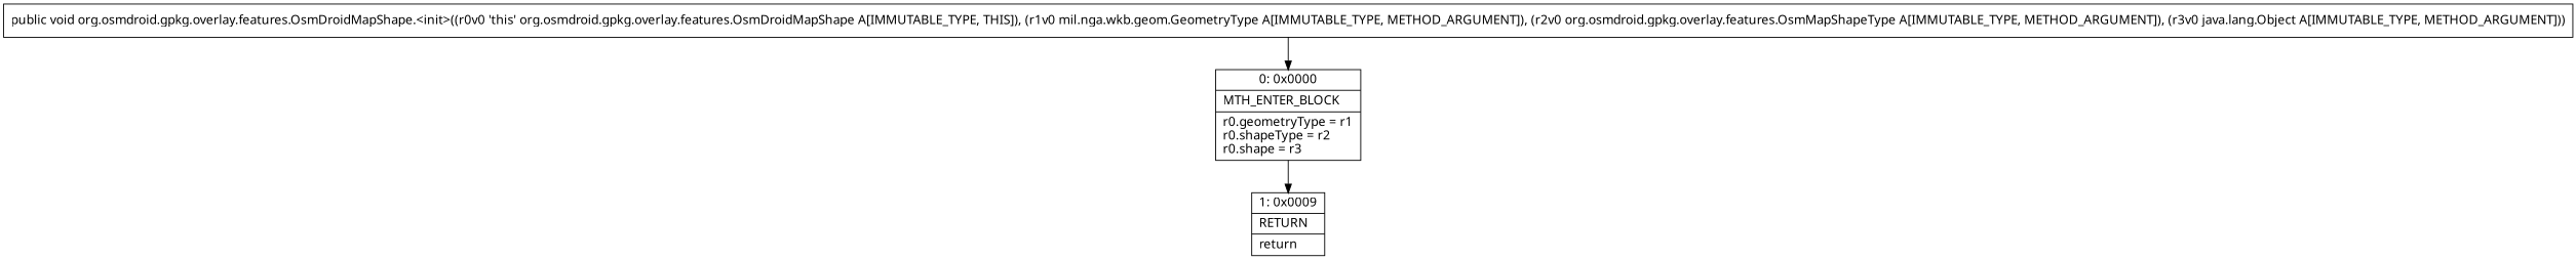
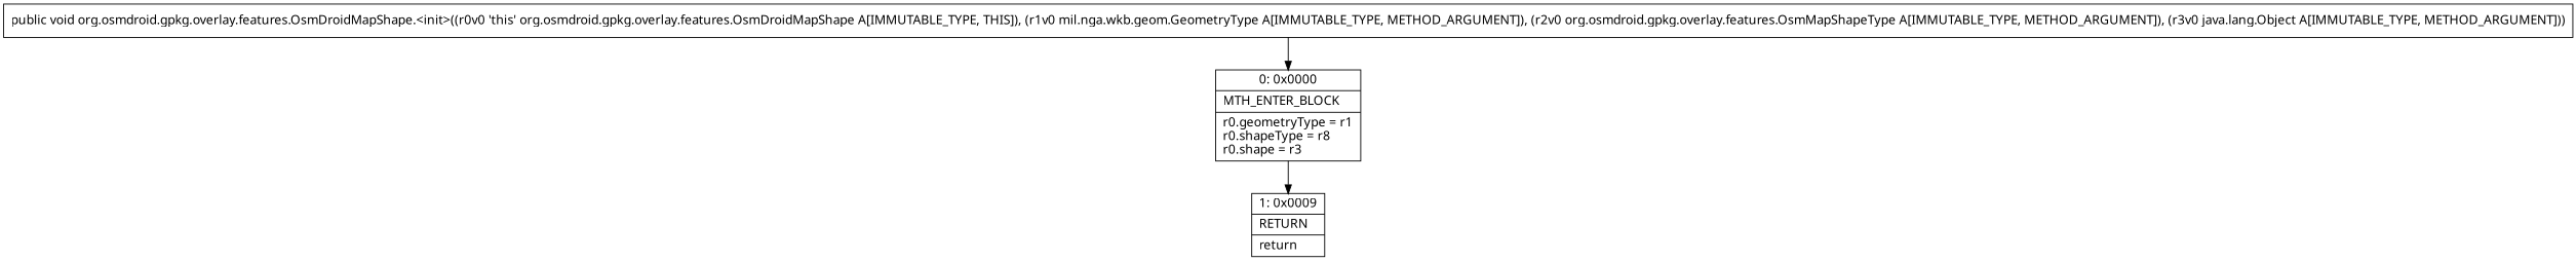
  digraph {
    fontname="Noto Sans"
    node [shape=record fontname="Noto Sans"]
    edge [fontname="Noto Sans"]
-   n1 [label="{0\:\ 0x0000|MTH_ENTER_BLOCK\l|r0.geometryType = r1\lr0.shapeType = r2\lr0.shape = r3\l}"]
+   n1 [label="{0\:\ 0x0000|MTH_ENTER_BLOCK\l|r0.geometryType = r1\lr0.shapeType = r8\lr0.shape = r3\l}"]
    n2 [label="{1\:\ 0x0009|RETURN\l|return\l}"]
    n3 [label="{public void org.osmdroid.gpkg.overlay.features.OsmDroidMapShape.\<init\>((r0v0 'this' org.osmdroid.gpkg.overlay.features.OsmDroidMapShape A[IMMUTABLE_TYPE, THIS]), (r1v0 mil.nga.wkb.geom.GeometryType A[IMMUTABLE_TYPE, METHOD_ARGUMENT]), (r2v0 org.osmdroid.gpkg.overlay.features.OsmMapShapeType A[IMMUTABLE_TYPE, METHOD_ARGUMENT]), (r3v0 java.lang.Object A[IMMUTABLE_TYPE, METHOD_ARGUMENT])) }"]
    n1 -> n2
    n3 -> n1
  }
